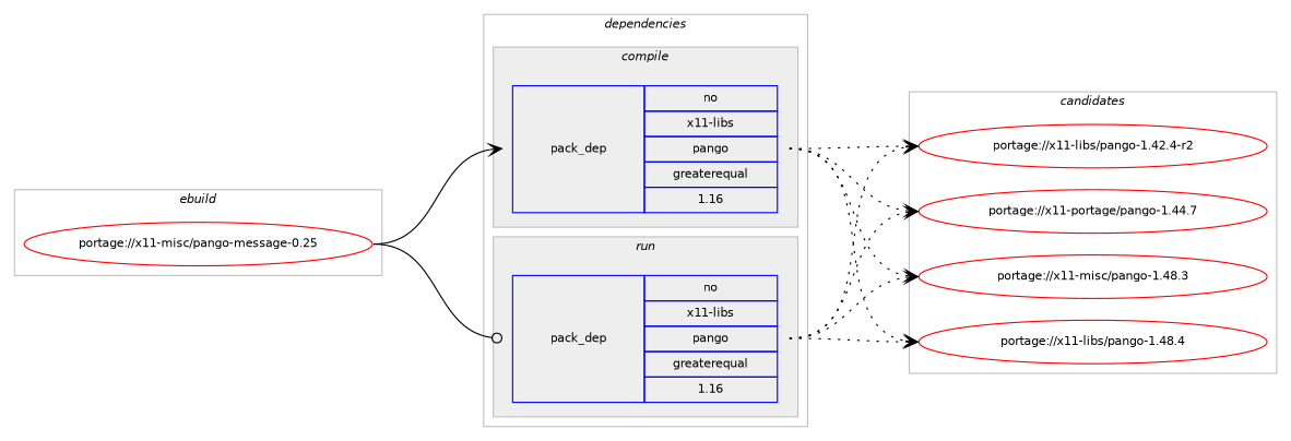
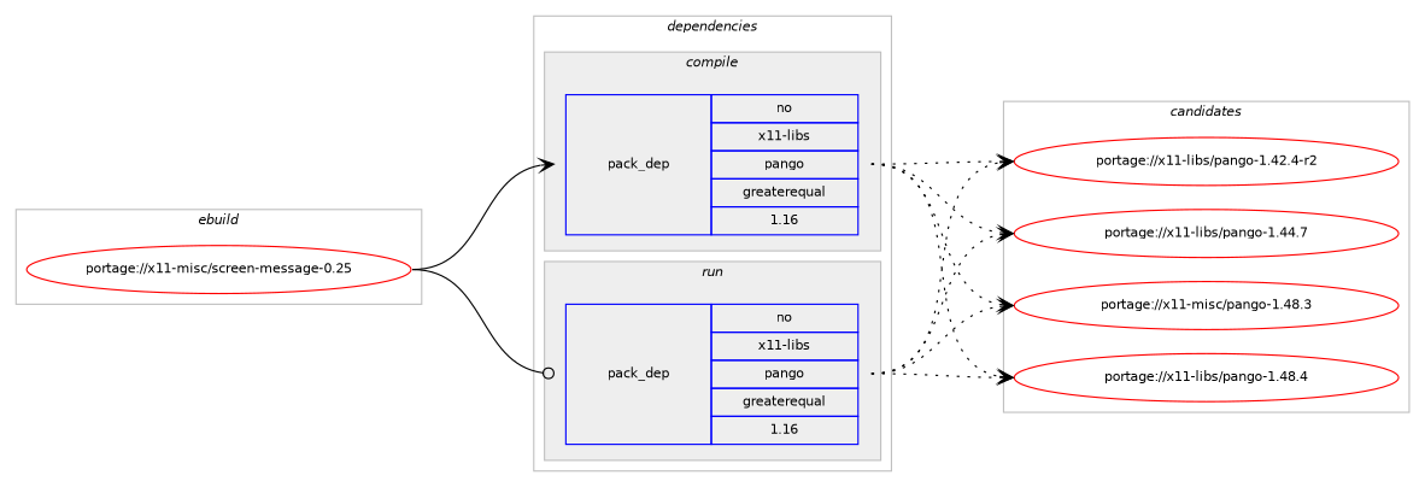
  digraph {
    compound=true
    concentrate=true
    fontname=Helvetica
    fontsize=10
    newrank=true
    rankdir=LR
    ranksep=1.5
    node [color=red fontname=Helvetica fontsize=10]
    edge [arrowhead=vee headport=w style=dotted tailport=e weight=100]
-   n1 [label="portage://x11-misc/pango-message-0.25" width=4]
+   n1 [label="portage://x11-misc/screen-message-0.25" width=4]
    n2 [color=blue label=<<TABLE BORDER="0" CELLBORDER="1" CELLSPACING="0" CELLPADDING="4" WIDTH="220"><TR><TD ROWSPAN="6" CELLPADDING="30">pack_dep</TD></TR><TR><TD WIDTH="110">no</TD></TR><TR><TD>x11-libs</TD></TR><TR><TD>pango</TD></TR><TR><TD>greaterequal</TD></TR><TR><TD>1.16</TD></TR></TABLE>> shape=none]
    n3 [color=blue label=<<TABLE BORDER="0" CELLBORDER="1" CELLSPACING="0" CELLPADDING="4" WIDTH="220"><TR><TD ROWSPAN="6" CELLPADDING="30">pack_dep</TD></TR><TR><TD WIDTH="110">no</TD></TR><TR><TD>x11-libs</TD></TR><TR><TD>pango</TD></TR><TR><TD>greaterequal</TD></TR><TR><TD>1.16</TD></TR></TABLE>> shape=none]
    n4 [label="portage://x11-libs/pango-1.42.4-r2" width=4]
-   n5 [label="portage://x11-portage/pango-1.44.7" width=4]
+   n5 [label="portage://x11-libs/pango-1.44.7" width=4]
    n6 [label="portage://x11-misc/pango-1.48.3" width=4]
    n7 [label="portage://x11-libs/pango-1.48.4" width=4]
    subgraph cluster_1 {
      color=gray
      label=<<i>ebuild</i>>
      rank=same
      n1
    }
    subgraph cluster_2 {
      color=gray
      label=<<i>dependencies</i>>
      subgraph cluster_3 {
        color=gray
        fillcolor="#eeeeee"
        label=<<i>compile</i>>
        style=filled
        subgraph sub_4 {
          color=gray
          fillcolor="#eeeeee"
          label=<<i>compile</i>>
          style=filled
          n2
        }
      }
      subgraph cluster_5 {
        color=gray
        fillcolor="#eeeeee"
        label=<<i>compile and run</i>>
        style=filled
      }
      subgraph cluster_6 {
        color=gray
        fillcolor="#eeeeee"
        label=<<i>run</i>>
        style=filled
        subgraph sub_7 {
          color=gray
          fillcolor="#eeeeee"
          label=<<i>run</i>>
          style=filled
          n3
        }
      }
    }
    subgraph cluster_8 {
      color=gray
      label=<<i>candidates</i>>
      rank=same
      subgraph sub_9 {
        color=black
        label=<<i>candidates</i>>
        nodesep=1
        rank=same
        n4
        n5
        n6
        n7
      }
      subgraph sub_10 {
        color=black
        label=<<i>candidates</i>>
        nodesep=1
        rank=same
        n4
        n5
        n6
        n7
      }
    }
    n1 -> n2 [style=solid weight=20]
    n1 -> n3 [arrowhead=odot style=solid weight=20]
    n2 -> n4
    n2 -> n5
    n2 -> n6
    n2 -> n7
    n3 -> n4
    n3 -> n5
    n3 -> n6
    n3 -> n7
  }
